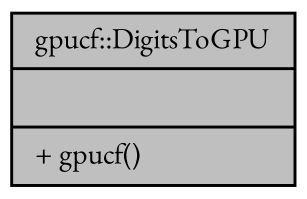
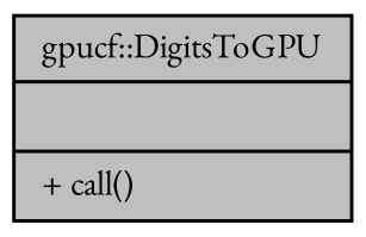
  digraph {
    fontname="EB Garamond"
-   n1 [color=black fillcolor=grey75 fontcolor=black fontname="EB Garamond" fontsize=10 height=0.2 label="{gpucf::DigitsToGPU\n||+ gpucf()\l}" shape=record style=filled width=0.4]
+   n1 [color=black fillcolor=grey75 fontcolor=black fontname="EB Garamond" fontsize=10 height=0.2 label="{gpucf::DigitsToGPU\n||+ call()\l}" shape=record style=filled width=0.4]
  }
